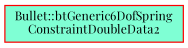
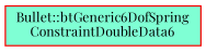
  digraph {
    rankdir=TB
    fontname="Playfair Display"
-   n1 [color=red fillcolor=aquamarine fontname="Playfair Display" fontsize=10 height=0.2 label="Bullet::btGeneric6DofSpring\lConstraintDoubleData2" shape=record style=filled width=0.4]
+   n1 [color=red fillcolor=aquamarine fontname="Playfair Display" fontsize=10 height=0.2 label="Bullet::btGeneric6DofSpring\lConstraintDoubleData6" shape=record style=filled width=0.4]
  }
